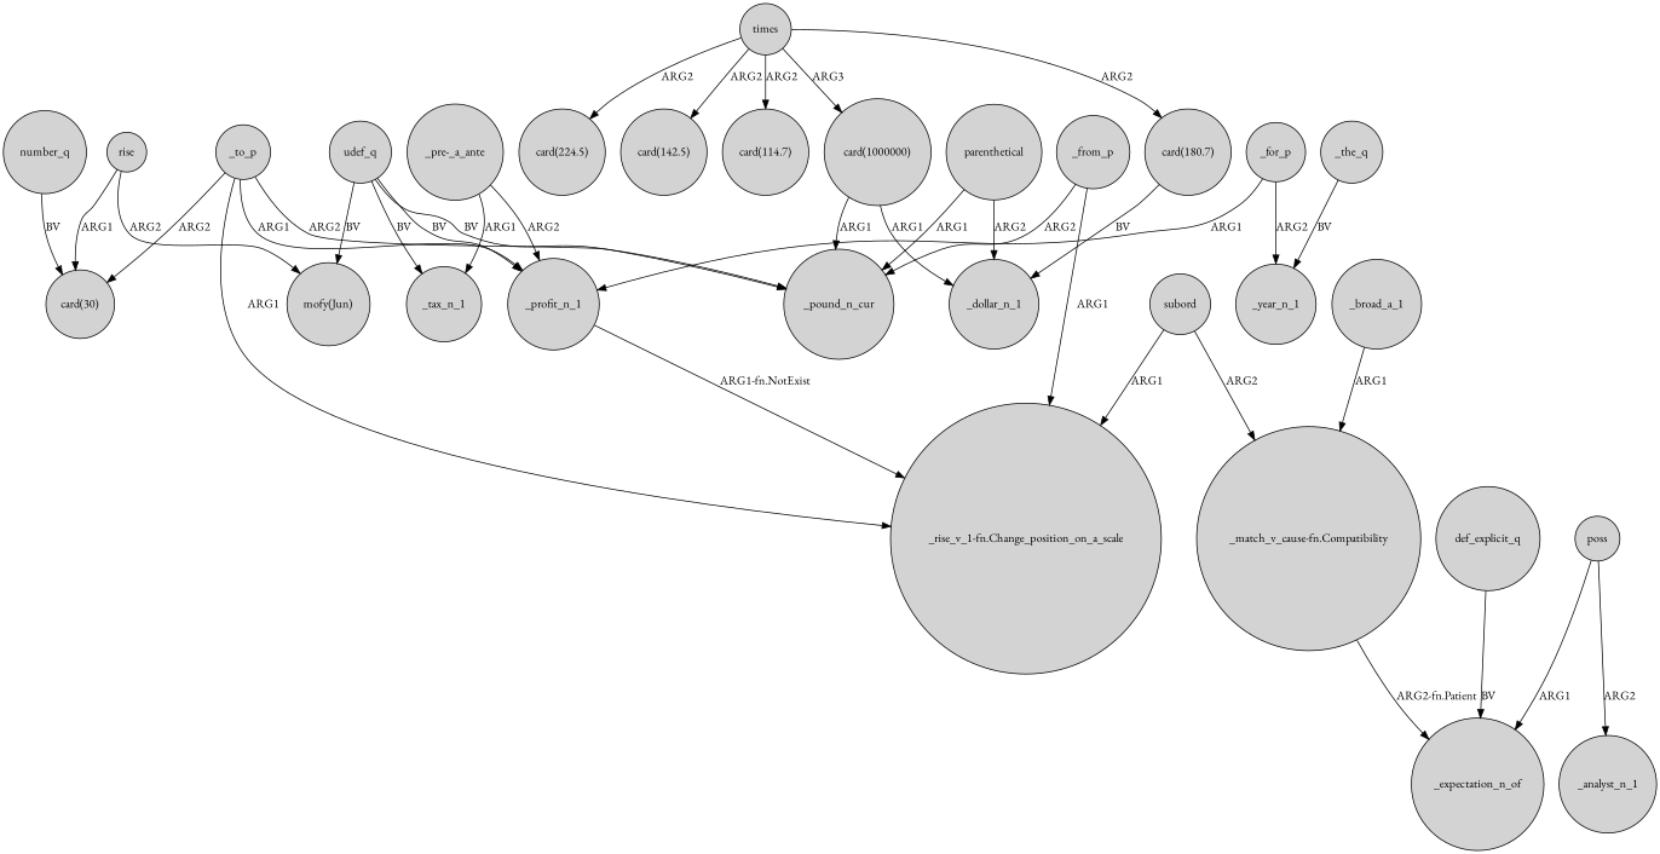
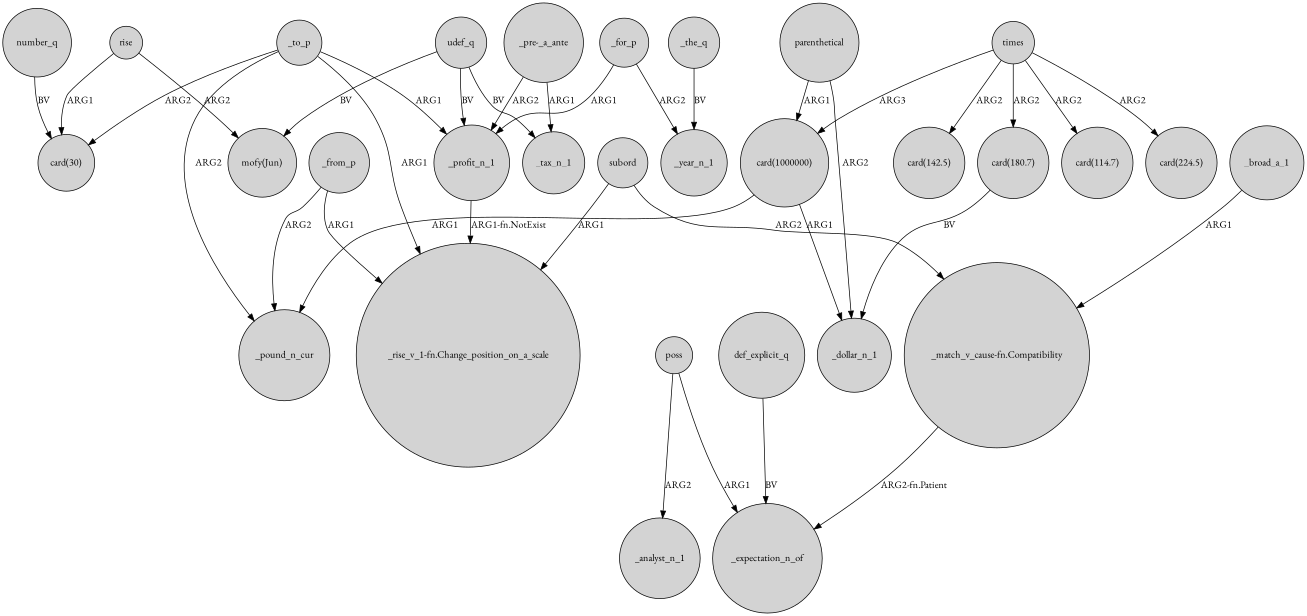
  digraph {
    fontname="EB Garamond"
    node [fontname="EB Garamond" shape=circle style=filled]
    edge [fontname="EB Garamond"]
    _to_p
    "card(30)"
    _pound_n_cur
    _profit_n_1
    "_rise_v_1-fn.Change_position_on_a_scale"
    "card(1000000)"
    _dollar_n_1
    times
    "card(224.5)"
    "card(142.5)"
    "card(114.7)"
    "card(180.7)"
    _for_p
    _year_n_1
    poss
    _expectation_n_of
    _analyst_n_1
    "_pre-_a_ante"
    _tax_n_1
    udef_q
    "mofy(Jun)"
    _from_p
    "_match_v_cause-fn.Compatibility"
    def_explicit_q
    _broad_a_1
    subord
    parenthetical
    number_q
    n29 [label=rise]
    _the_q
    _to_p -> "card(30)" [label=ARG2]
    _to_p -> _pound_n_cur [label=ARG2]
    _to_p -> _profit_n_1 [label=ARG1]
    _to_p -> "_rise_v_1-fn.Change_position_on_a_scale" [label=ARG1]
    _profit_n_1 -> "_rise_v_1-fn.Change_position_on_a_scale" [label="ARG1-fn.NotExist"]
    "card(1000000)" -> _pound_n_cur [label=ARG1]
    "card(1000000)" -> _dollar_n_1 [label=ARG1]
    times -> "card(1000000)" [label=ARG3]
    times -> "card(224.5)" [label=ARG2]
    times -> "card(142.5)" [label=ARG2]
    times -> "card(114.7)" [label=ARG2]
    times -> "card(180.7)" [label=ARG2]
    "card(180.7)" -> _dollar_n_1 [label=BV]
    _for_p -> _profit_n_1 [label=ARG1]
    _for_p -> _year_n_1 [label=ARG2]
    poss -> _expectation_n_of [label=ARG1]
    poss -> _analyst_n_1 [label=ARG2]
    "_pre-_a_ante" -> _profit_n_1 [label=ARG2]
    "_pre-_a_ante" -> _tax_n_1 [label=ARG1]
-   udef_q -> _pound_n_cur [label=BV]
    udef_q -> _profit_n_1 [label=BV]
    udef_q -> _tax_n_1 [label=BV]
    udef_q -> "mofy(Jun)" [label=BV]
    _from_p -> _pound_n_cur [label=ARG2]
    _from_p -> "_rise_v_1-fn.Change_position_on_a_scale" [label=ARG1]
    "_match_v_cause-fn.Compatibility" -> _expectation_n_of [label="ARG2-fn.Patient"]
    def_explicit_q -> _expectation_n_of [label=BV]
    _broad_a_1 -> "_match_v_cause-fn.Compatibility" [label=ARG1]
    subord -> "_rise_v_1-fn.Change_position_on_a_scale" [label=ARG1]
    subord -> "_match_v_cause-fn.Compatibility" [label=ARG2]
-   parenthetical -> _pound_n_cur [label=ARG1]
+   parenthetical -> "card(1000000)" [label=ARG1]
    parenthetical -> _dollar_n_1 [label=ARG2]
    number_q -> "card(30)" [label=BV]
    n29 -> "card(30)" [label=ARG1]
    n29 -> "mofy(Jun)" [label=ARG2]
    _the_q -> _year_n_1 [label=BV]
  }
